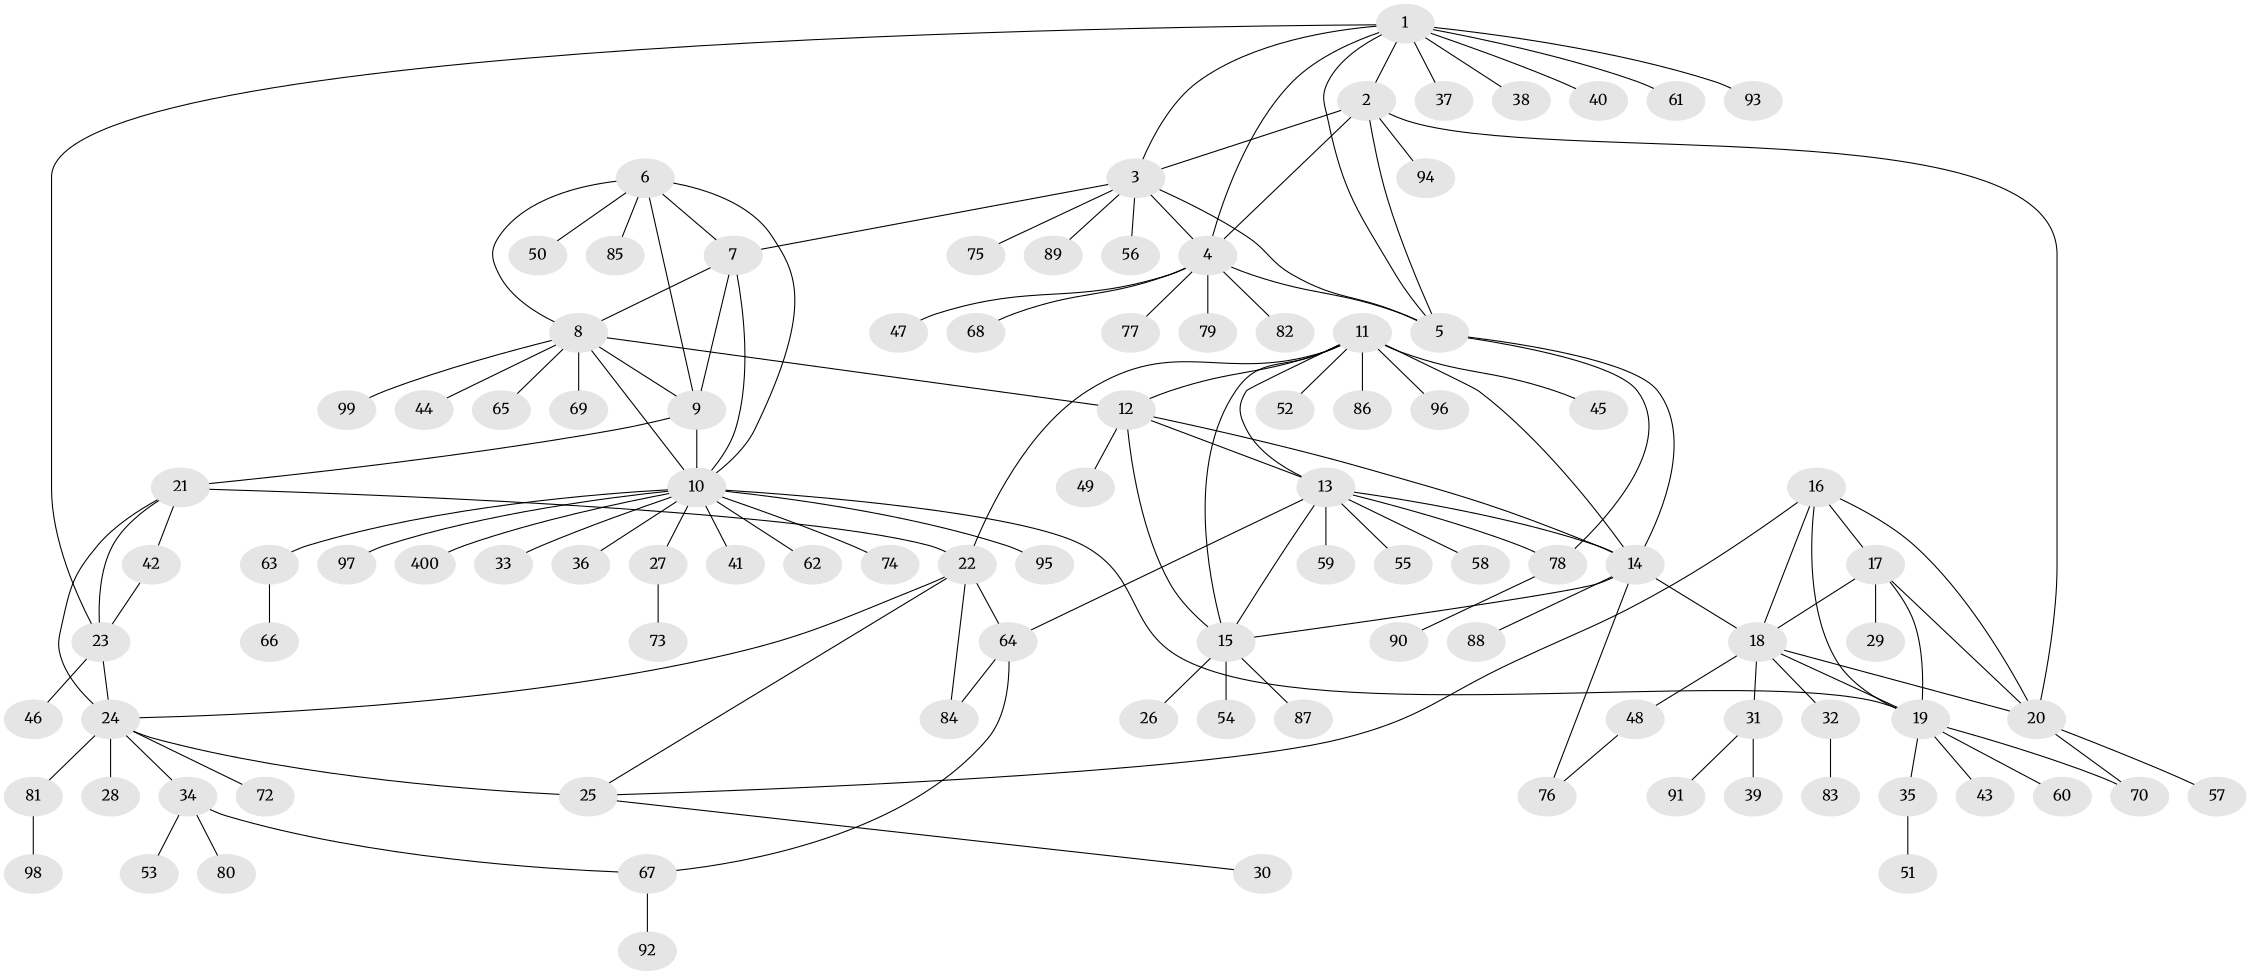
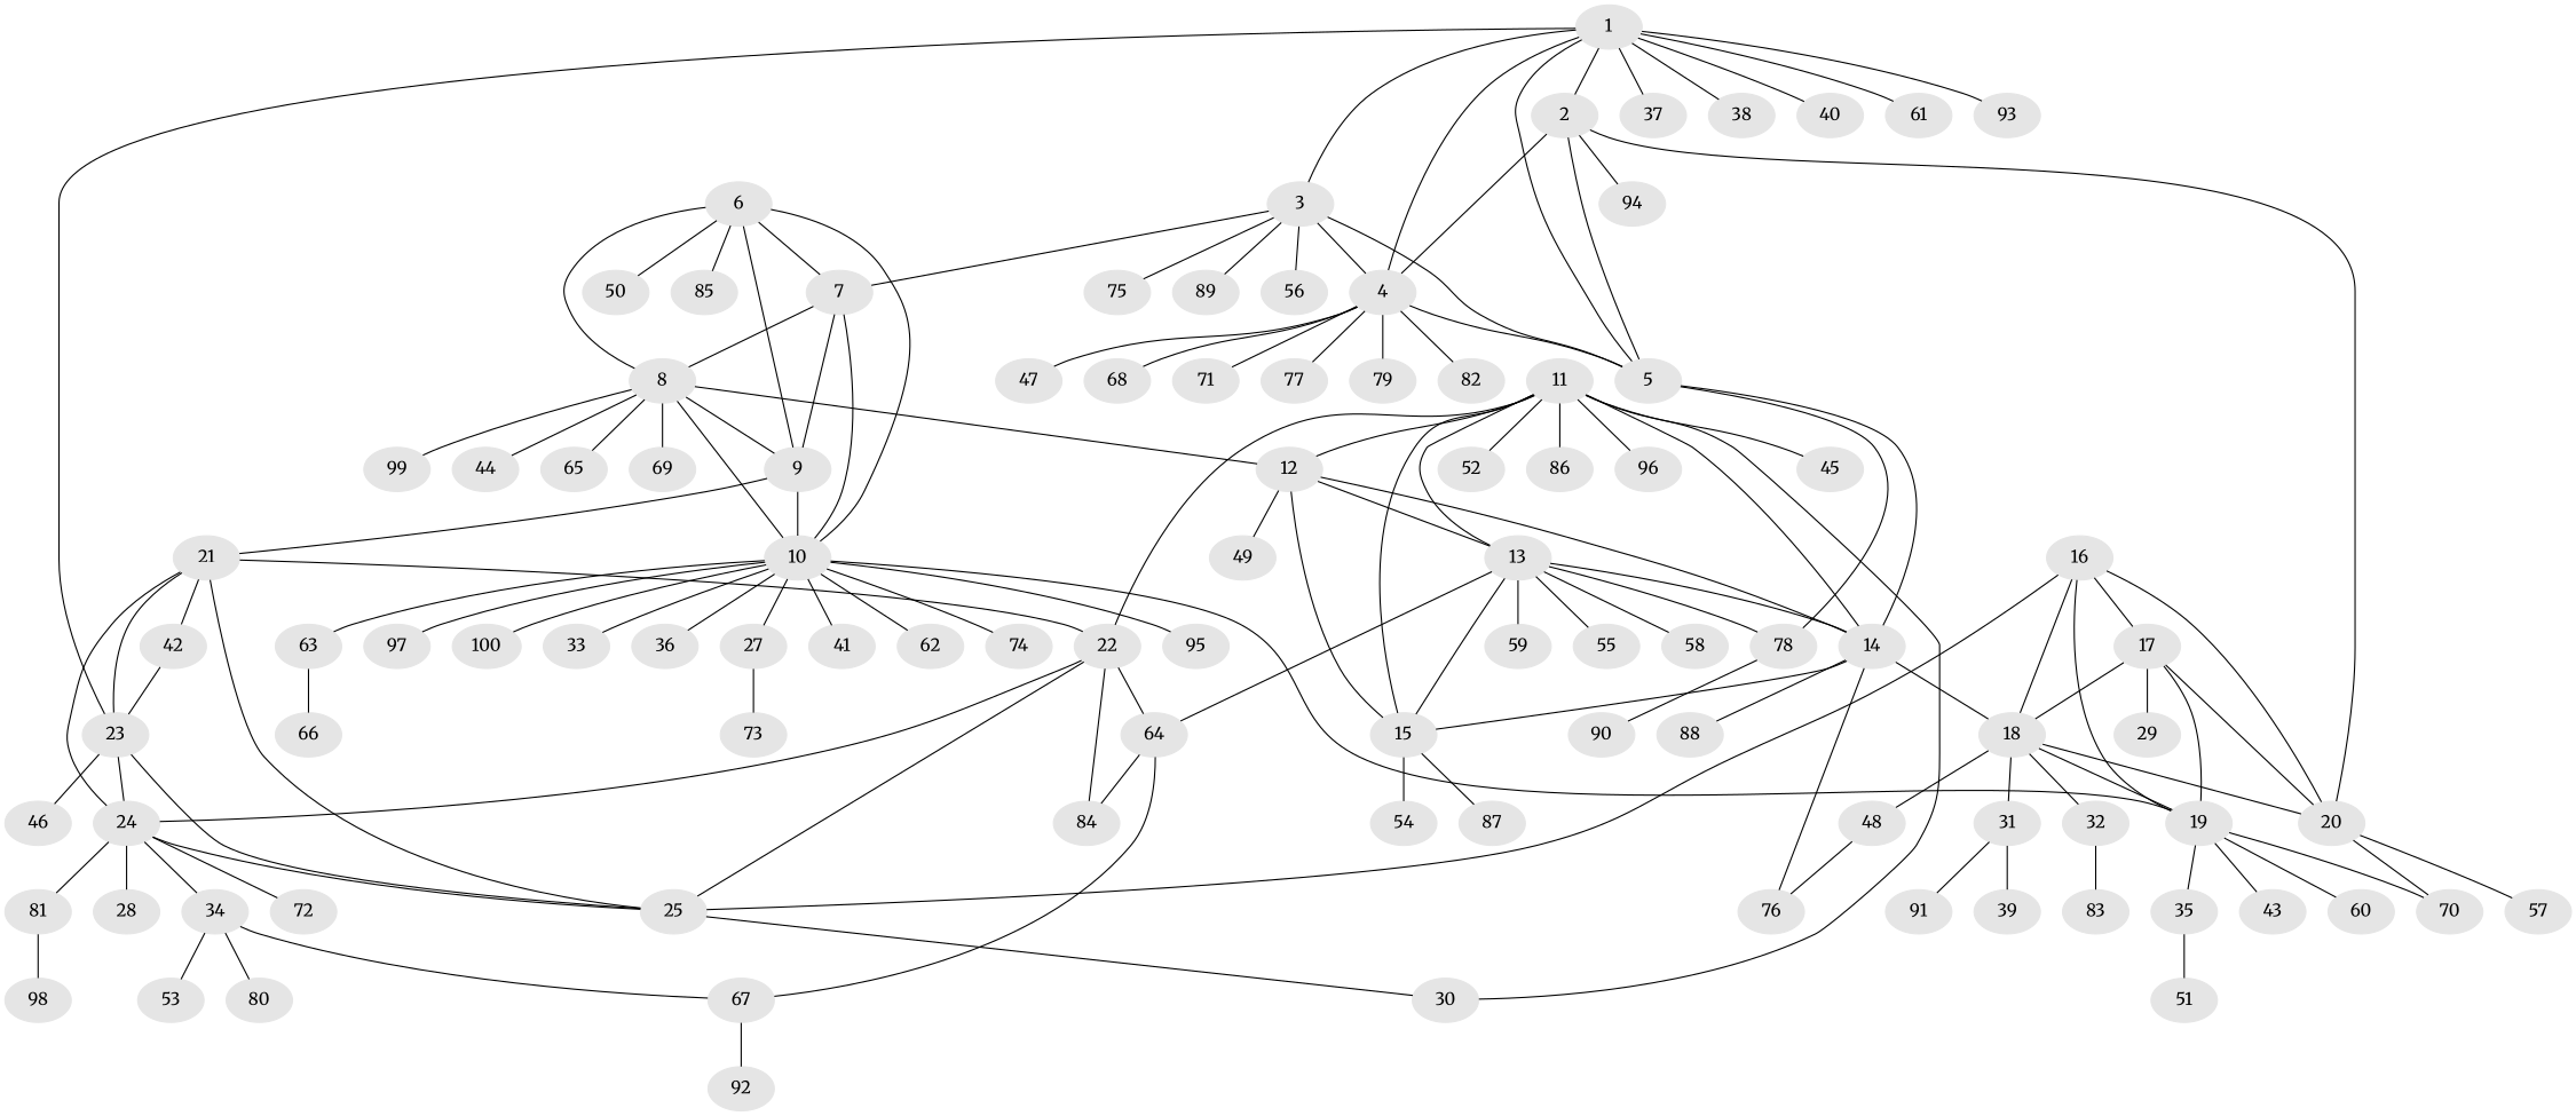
  graph {
    fontname=Merriweather
    node [color=gray90 fontname=Merriweather style=filled]
    edge [fontname=Merriweather]
    1
    2
    3
    4
    5
    23
    37
    38
    40
    61
    93
    20
    94
    7
    56
    75
    89
    47
    68
+   71
    77
    79
    82
    14
    78
    25
    24
    46
    57
    70
    8
    9
    10
    15
    18
    76
    88
    90
    6
    50
    85
    12
    44
    65
    69
    99
    21
    19
    27
    33
    36
    41
    62
    63
    74
    95
    97
-   100 [label=400]
+   100
    13
    49
    22
    42
    35
    43
    60
    73
    66
    11
    30
    45
    52
    86
    96
    55
    58
    59
    64
-   26
    54
    87
    84
    67
    31
    32
    48
    16
    17
    29
    39
    91
    83
    51
    28
    34
    72
    81
    53
    80
    98
    92
    1 -- 2
    1 -- 3
    1 -- 4
    1 -- 5
    1 -- 23
    1 -- 37
    1 -- 38
    1 -- 40
    1 -- 61
    1 -- 93
-   2 -- 3
    2 -- 4
    2 -- 5
    2 -- 20
    2 -- 94
    3 -- 4
    3 -- 5
    3 -- 7
    3 -- 56
    3 -- 75
    3 -- 89
    4 -- 5
    4 -- 47
    4 -- 68
+   4 -- 71
    4 -- 77
    4 -- 79
    4 -- 82
    5 -- 14
    5 -- 78
+   23 -- 25
    23 -- 24
    23 -- 46
    20 -- 57
    20 -- 70
    7 -- 8
    7 -- 9
    7 -- 10
    14 -- 15
    14 -- 18
    14 -- 76
    14 -- 88
    78 -- 90
    25 -- 30
    24 -- 25
    24 -- 28
    24 -- 34
    24 -- 72
    24 -- 81
    8 -- 9
    8 -- 10
    8 -- 12
    8 -- 44
    8 -- 65
    8 -- 69
    8 -- 99
    9 -- 10
    9 -- 21
    10 -- 19
    10 -- 27
    10 -- 33
    10 -- 36
    10 -- 41
    10 -- 62
    10 -- 63
    10 -- 74
    10 -- 95
    10 -- 97
    10 -- 100
-   15 -- 26
    15 -- 54
    15 -- 87
    18 -- 20
    18 -- 19
    18 -- 31
    18 -- 32
    18 -- 48
    6 -- 7
    6 -- 8
    6 -- 9
    6 -- 10
    6 -- 50
    6 -- 85
    12 -- 14
    12 -- 15
    12 -- 13
    12 -- 49
    21 -- 23
+   21 -- 25
    21 -- 24
    21 -- 22
    21 -- 42
    19 -- 70
    19 -- 35
    19 -- 43
    19 -- 60
    27 -- 73
    63 -- 66
    13 -- 14
    13 -- 78
    13 -- 15
    13 -- 55
    13 -- 58
    13 -- 59
    13 -- 64
    22 -- 25
    22 -- 24
    22 -- 64
    22 -- 84
    42 -- 23
    35 -- 51
    11 -- 14
    11 -- 15
    11 -- 12
    11 -- 13
    11 -- 22
+   11 -- 30
    11 -- 45
    11 -- 52
    11 -- 86
    11 -- 96
    64 -- 84
    64 -- 67
    67 -- 92
    31 -- 39
    31 -- 91
    32 -- 83
    48 -- 76
    16 -- 20
    16 -- 25
    16 -- 18
    16 -- 19
    16 -- 17
    17 -- 20
    17 -- 18
    17 -- 19
    17 -- 29
    34 -- 67
    34 -- 53
    34 -- 80
    81 -- 98
  }
